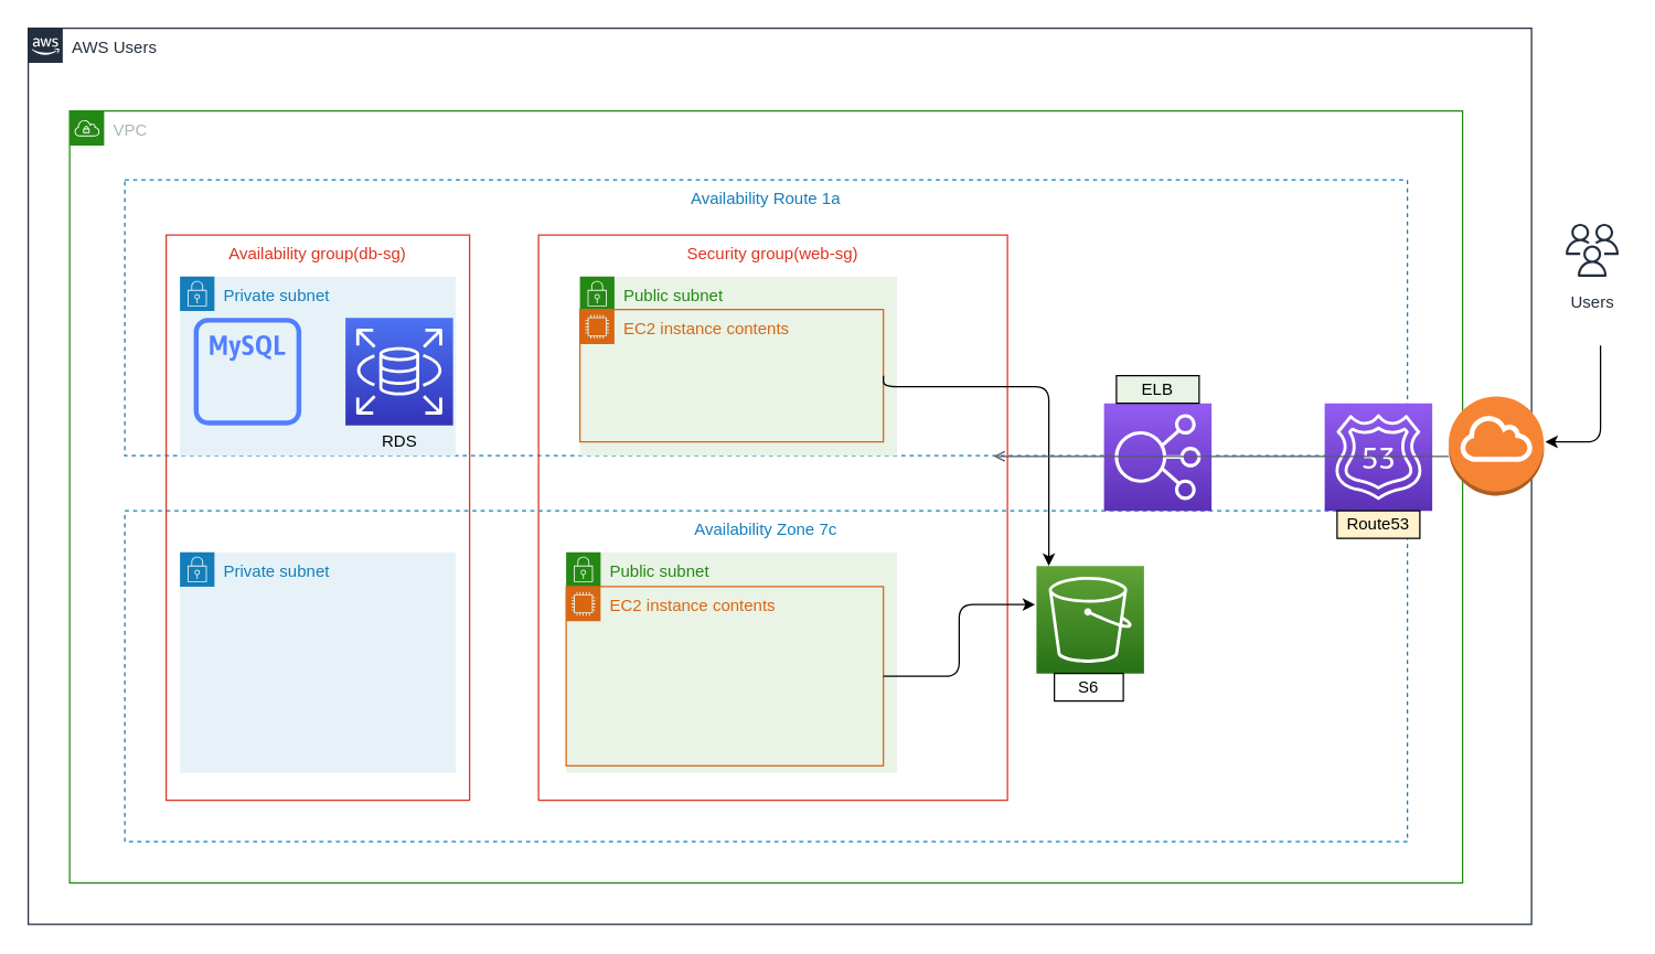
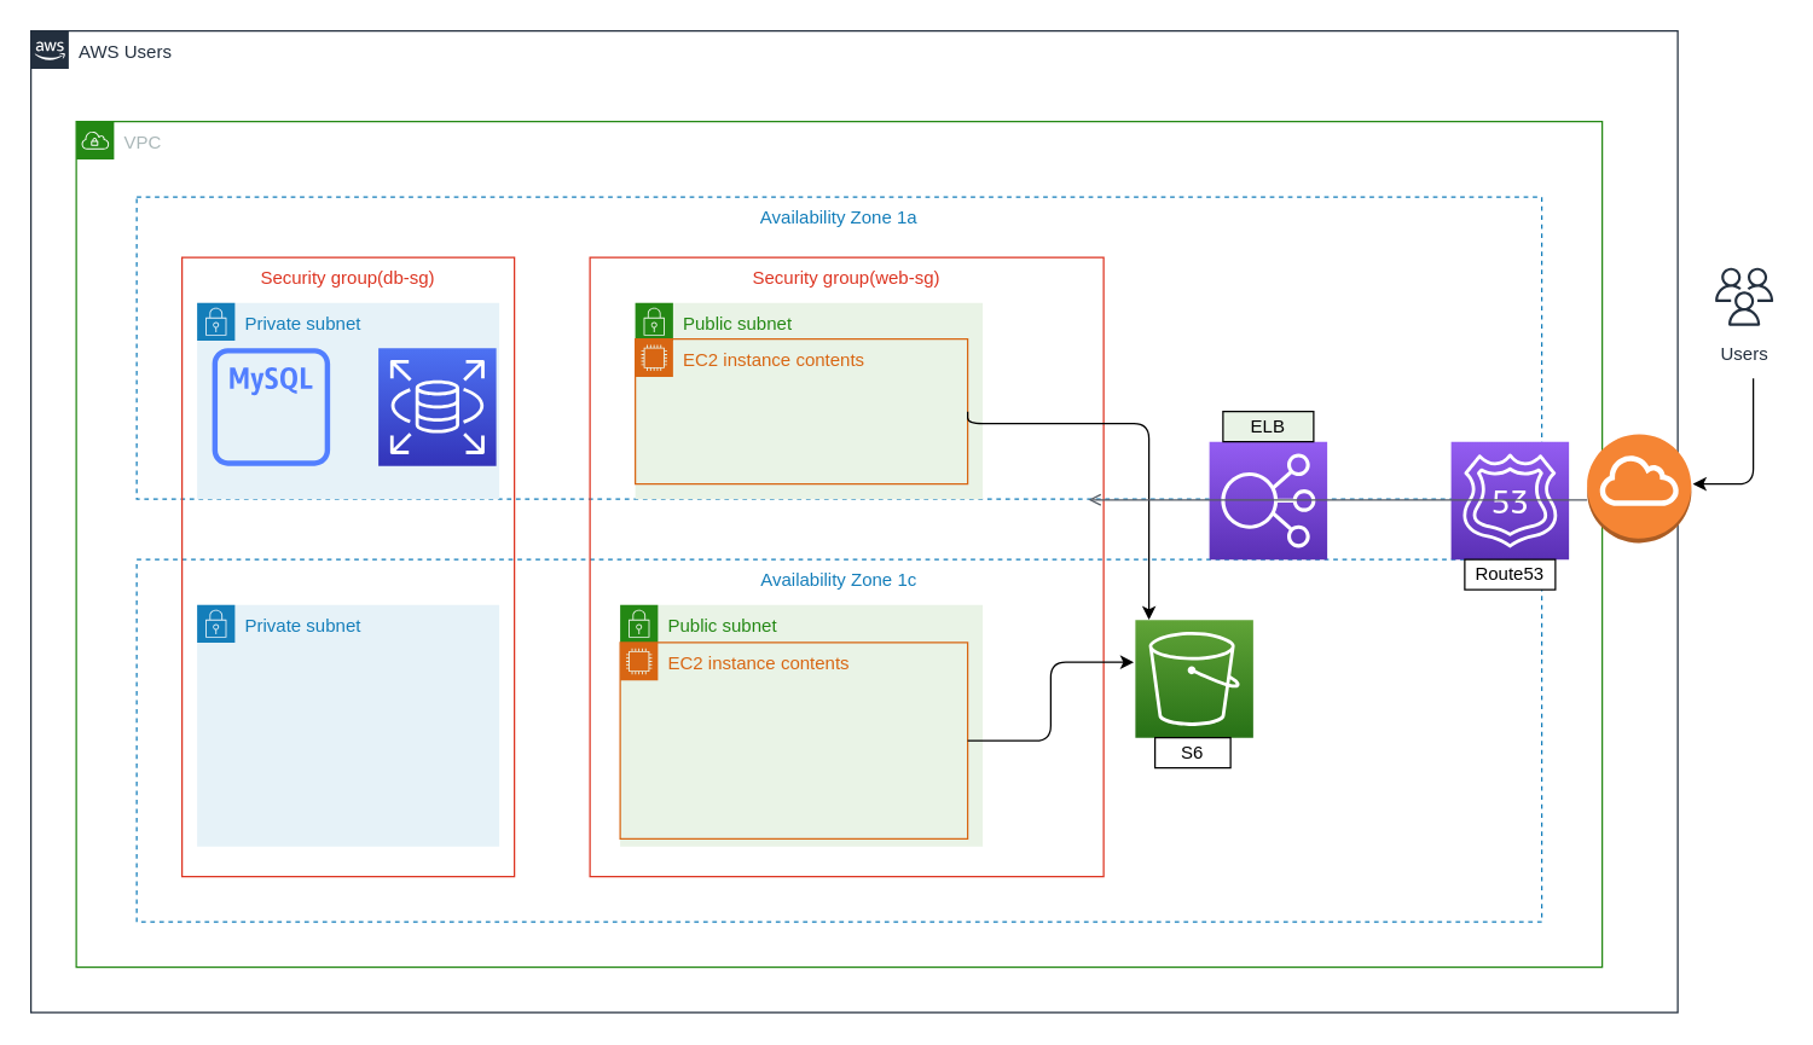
  <mxCell id="0" />
  <mxCell id="1" parent="0" />
  <mxCell id="2" value="AWS Users" style="points=[[0,0],[0.25,0],[0.5,0],[0.75,0],[1,0],[1,0.25],[1,0.5],[1,0.75],[1,1],[0.75,1],[0.5,1],[0.25,1],[0,1],[0,0.75],[0,0.5],[0,0.25]];outlineConnect=0;gradientColor=none;html=1;whiteSpace=wrap;fontSize=12;fontStyle=0;shape=mxgraph.aws4.group;grIcon=mxgraph.aws4.group_aws_cloud_alt;strokeColor=#232F3E;fillColor=none;verticalAlign=top;align=left;spacingLeft=30;fontColor=#232F3E;dashed=0;labelBackgroundColor=#ffffff;direction=east;" parent="1" vertex="1"><mxGeometry x="20" y="20" width="1090" height="650" as="geometry" /></mxCell>
  <mxCell id="3" value="" style="edgeStyle=orthogonalEdgeStyle;rounded=0;orthogonalLoop=1;jettySize=auto;html=1;endArrow=open;endFill=0;strokeWidth=2;" parent="1" edge="1"><mxGeometry relative="1" as="geometry"><mxPoint x="238" y="80" as="sourcePoint" /><mxPoint x="237.5" y="80" as="targetPoint" /></mxGeometry></mxCell>
  <mxCell id="4" value="VPC" style="points=[[0,0],[0.25,0],[0.5,0],[0.75,0],[1,0],[1,0.25],[1,0.5],[1,0.75],[1,1],[0.75,1],[0.5,1],[0.25,1],[0,1],[0,0.75],[0,0.5],[0,0.25]];outlineConnect=0;gradientColor=none;html=1;whiteSpace=wrap;fontSize=12;fontStyle=0;shape=mxgraph.aws4.group;grIcon=mxgraph.aws4.group_vpc;strokeColor=#248814;fillColor=none;verticalAlign=top;align=left;spacingLeft=30;fontColor=#AAB7B8;dashed=0;" vertex="1" parent="1"><mxGeometry x="50" y="80" width="1010" height="560" as="geometry" /></mxCell>
- <mxCell id="5" value="Availability Route 1a&#10;" style="fillColor=none;strokeColor=#147EBA;dashed=1;verticalAlign=top;fontStyle=0;fontColor=#147EBA;" vertex="1" parent="1"><mxGeometry x="90" y="130" width="930" height="200" as="geometry" /></mxCell>
- <mxCell id="6" value="Availability Zone 7c&#10;" style="fillColor=none;strokeColor=#147EBA;dashed=1;verticalAlign=top;fontStyle=0;fontColor=#147EBA;" vertex="1" parent="1"><mxGeometry x="90" y="370" width="930" height="240" as="geometry" /></mxCell>
- <mxCell id="7" value="Availability group(db-sg)&#10;" style="fillColor=none;strokeColor=#DD3522;verticalAlign=top;fontStyle=0;fontColor=#DD3522;" vertex="1" parent="1"><mxGeometry x="120" y="170" width="220" height="410" as="geometry" /></mxCell>
+ <mxCell id="5" value="Availability Zone 1a&#10;" style="fillColor=none;strokeColor=#147EBA;dashed=1;verticalAlign=top;fontStyle=0;fontColor=#147EBA;" vertex="1" parent="1"><mxGeometry x="90" y="130" width="930" height="200" as="geometry" /></mxCell>
+ <mxCell id="6" value="Availability Zone 1c&#10;" style="fillColor=none;strokeColor=#147EBA;dashed=1;verticalAlign=top;fontStyle=0;fontColor=#147EBA;" vertex="1" parent="1"><mxGeometry x="90" y="370" width="930" height="240" as="geometry" /></mxCell>
+ <mxCell id="7" value="Security group(db-sg)&#10;" style="fillColor=none;strokeColor=#DD3522;verticalAlign=top;fontStyle=0;fontColor=#DD3522;" vertex="1" parent="1"><mxGeometry x="120" y="170" width="220" height="410" as="geometry" /></mxCell>
  <mxCell id="8" value="Private subnet" style="points=[[0,0],[0.25,0],[0.5,0],[0.75,0],[1,0],[1,0.25],[1,0.5],[1,0.75],[1,1],[0.75,1],[0.5,1],[0.25,1],[0,1],[0,0.75],[0,0.5],[0,0.25]];outlineConnect=0;gradientColor=none;html=1;whiteSpace=wrap;fontSize=12;fontStyle=0;shape=mxgraph.aws4.group;grIcon=mxgraph.aws4.group_security_group;grStroke=0;strokeColor=#147EBA;fillColor=#E6F2F8;verticalAlign=top;align=left;spacingLeft=30;fontColor=#147EBA;dashed=0;" vertex="1" parent="1"><mxGeometry x="130" y="200" width="200" height="130" as="geometry" /></mxCell>
  <mxCell id="9" value="Private subnet" style="points=[[0,0],[0.25,0],[0.5,0],[0.75,0],[1,0],[1,0.25],[1,0.5],[1,0.75],[1,1],[0.75,1],[0.5,1],[0.25,1],[0,1],[0,0.75],[0,0.5],[0,0.25]];outlineConnect=0;gradientColor=none;html=1;whiteSpace=wrap;fontSize=12;fontStyle=0;shape=mxgraph.aws4.group;grIcon=mxgraph.aws4.group_security_group;grStroke=0;strokeColor=#147EBA;fillColor=#E6F2F8;verticalAlign=top;align=left;spacingLeft=30;fontColor=#147EBA;dashed=0;" vertex="1" parent="1"><mxGeometry x="130" y="400" width="200" height="160" as="geometry" /></mxCell>
  <mxCell id="10" value="" style="points=[[0,0,0],[0.25,0,0],[0.5,0,0],[0.75,0,0],[1,0,0],[0,1,0],[0.25,1,0],[0.5,1,0],[0.75,1,0],[1,1,0],[0,0.25,0],[0,0.5,0],[0,0.75,0],[1,0.25,0],[1,0.5,0],[1,0.75,0]];outlineConnect=0;fontColor=#232F3E;gradientColor=#4D72F3;gradientDirection=north;fillColor=#3334B9;strokeColor=#ffffff;dashed=0;verticalLabelPosition=bottom;verticalAlign=top;align=center;html=1;fontSize=12;fontStyle=0;aspect=fixed;shape=mxgraph.aws4.resourceIcon;resIcon=mxgraph.aws4.rds;" vertex="1" parent="1"><mxGeometry x="250" y="230" width="78" height="78" as="geometry" /></mxCell>
- <mxCell id="11" value="RDS" style="text;html=1;resizable=0;autosize=1;align=center;verticalAlign=middle;points=[];fillColor=none;strokeColor=none;rounded=0;" vertex="1" parent="1"><mxGeometry x="269" y="310" width="40" height="20" as="geometry" /></mxCell>
  <mxCell id="12" value="" style="outlineConnect=0;fontColor=#232F3E;gradientColor=none;fillColor=#527FFF;strokeColor=none;dashed=0;verticalLabelPosition=bottom;verticalAlign=top;align=center;html=1;fontSize=12;fontStyle=0;aspect=fixed;pointerEvents=1;shape=mxgraph.aws4.rds_mysql_instance_alt;" vertex="1" parent="1"><mxGeometry x="140" y="230" width="78" height="78" as="geometry" /></mxCell>
  <mxCell id="13" value="Security group(web-sg)&#10;" style="fillColor=none;strokeColor=#DD3522;verticalAlign=top;fontStyle=0;fontColor=#DD3522;" vertex="1" parent="1"><mxGeometry x="390" y="170" width="340" height="410" as="geometry" /></mxCell>
  <mxCell id="14" value="Public subnet" style="points=[[0,0],[0.25,0],[0.5,0],[0.75,0],[1,0],[1,0.25],[1,0.5],[1,0.75],[1,1],[0.75,1],[0.5,1],[0.25,1],[0,1],[0,0.75],[0,0.5],[0,0.25]];outlineConnect=0;gradientColor=none;html=1;whiteSpace=wrap;fontSize=12;fontStyle=0;shape=mxgraph.aws4.group;grIcon=mxgraph.aws4.group_security_group;grStroke=0;strokeColor=#248814;fillColor=#E9F3E6;verticalAlign=top;align=left;spacingLeft=30;fontColor=#248814;dashed=0;" vertex="1" parent="1"><mxGeometry x="420" y="200" width="230" height="130" as="geometry" /></mxCell>
  <mxCell id="15" value="Public subnet" style="points=[[0,0],[0.25,0],[0.5,0],[0.75,0],[1,0],[1,0.25],[1,0.5],[1,0.75],[1,1],[0.75,1],[0.5,1],[0.25,1],[0,1],[0,0.75],[0,0.5],[0,0.25]];outlineConnect=0;gradientColor=none;html=1;whiteSpace=wrap;fontSize=12;fontStyle=0;shape=mxgraph.aws4.group;grIcon=mxgraph.aws4.group_security_group;grStroke=0;strokeColor=#248814;fillColor=#E9F3E6;verticalAlign=top;align=left;spacingLeft=30;fontColor=#248814;dashed=0;" vertex="1" parent="1"><mxGeometry x="410" y="400" width="240" height="160" as="geometry" /></mxCell>
  <mxCell id="16" value="EC2 instance contents" style="points=[[0,0],[0.25,0],[0.5,0],[0.75,0],[1,0],[1,0.25],[1,0.5],[1,0.75],[1,1],[0.75,1],[0.5,1],[0.25,1],[0,1],[0,0.75],[0,0.5],[0,0.25]];outlineConnect=0;gradientColor=none;html=1;whiteSpace=wrap;fontSize=12;fontStyle=0;shape=mxgraph.aws4.group;grIcon=mxgraph.aws4.group_ec2_instance_contents;strokeColor=#D86613;fillColor=none;verticalAlign=top;align=left;spacingLeft=30;fontColor=#D86613;dashed=0;" vertex="1" parent="1"><mxGeometry x="420" y="224" width="220" height="96" as="geometry" /></mxCell>
  <mxCell id="17" value="" style="shape=image;html=1;verticalAlign=top;verticalLabelPosition=bottom;labelBackgroundColor=#ffffff;imageAspect=0;aspect=fixed;image=https://cdn4.iconfinder.com/data/icons/scripting-and-programming-languages/158/Ruby_on_Rails_2-128.png" vertex="1" parent="1"><mxGeometry x="420" y="250" width="60" height="60" as="geometry" /></mxCell>
  <mxCell id="18" value="" style="shape=image;html=1;verticalAlign=top;verticalLabelPosition=bottom;labelBackgroundColor=#ffffff;imageAspect=0;aspect=fixed;image=https://cdn0.iconfinder.com/data/icons/logos-21/40/Puma-128.png" vertex="1" parent="1"><mxGeometry x="480" y="250" width="60" height="60" as="geometry" /></mxCell>
  <mxCell id="19" value="" style="shape=image;html=1;verticalAlign=top;verticalLabelPosition=bottom;labelBackgroundColor=#ffffff;imageAspect=0;aspect=fixed;image=https://cdn4.iconfinder.com/data/icons/logos-brands-5/24/nginx-128.png" vertex="1" parent="1"><mxGeometry x="550" y="250" width="60" height="60" as="geometry" /></mxCell>
  <mxCell id="20" value="EC2 instance contents" style="points=[[0,0],[0.25,0],[0.5,0],[0.75,0],[1,0],[1,0.25],[1,0.5],[1,0.75],[1,1],[0.75,1],[0.5,1],[0.25,1],[0,1],[0,0.75],[0,0.5],[0,0.25]];outlineConnect=0;gradientColor=none;html=1;whiteSpace=wrap;fontSize=12;fontStyle=0;shape=mxgraph.aws4.group;grIcon=mxgraph.aws4.group_ec2_instance_contents;strokeColor=#D86613;fillColor=none;verticalAlign=top;align=left;spacingLeft=30;fontColor=#D86613;dashed=0;" vertex="1" parent="1"><mxGeometry x="410" y="425" width="230" height="130" as="geometry" /></mxCell>
  <mxCell id="21" value="" style="shape=image;html=1;verticalAlign=top;verticalLabelPosition=bottom;labelBackgroundColor=#ffffff;imageAspect=0;aspect=fixed;image=https://cdn4.iconfinder.com/data/icons/scripting-and-programming-languages/158/Ruby_on_Rails_2-128.png" vertex="1" parent="1"><mxGeometry x="410" y="470" width="68" height="68" as="geometry" /></mxCell>
  <mxCell id="22" value="" style="shape=image;html=1;verticalAlign=top;verticalLabelPosition=bottom;labelBackgroundColor=#ffffff;imageAspect=0;aspect=fixed;image=https://cdn0.iconfinder.com/data/icons/logos-21/40/Puma-128.png" vertex="1" parent="1"><mxGeometry x="471" y="470" width="80" height="80" as="geometry" /></mxCell>
  <mxCell id="23" value="" style="shape=image;html=1;verticalAlign=top;verticalLabelPosition=bottom;labelBackgroundColor=#ffffff;imageAspect=0;aspect=fixed;image=https://cdn4.iconfinder.com/data/icons/logos-brands-5/24/nginx-128.png" vertex="1" parent="1"><mxGeometry x="551" y="470" width="68" height="68" as="geometry" /></mxCell>
  <mxCell id="24" value="" style="points=[[0,0,0],[0.25,0,0],[0.5,0,0],[0.75,0,0],[1,0,0],[0,1,0],[0.25,1,0],[0.5,1,0],[0.75,1,0],[1,1,0],[0,0.25,0],[0,0.5,0],[0,0.75,0],[1,0.25,0],[1,0.5,0],[1,0.75,0]];outlineConnect=0;fontColor=#232F3E;gradientColor=#945DF2;gradientDirection=north;fillColor=#5A30B5;strokeColor=#ffffff;dashed=0;verticalLabelPosition=bottom;verticalAlign=top;align=center;html=1;fontSize=12;fontStyle=0;aspect=fixed;shape=mxgraph.aws4.resourceIcon;resIcon=mxgraph.aws4.elastic_load_balancing;" vertex="1" parent="1"><mxGeometry x="800" y="292" width="78" height="78" as="geometry" /></mxCell>
  <mxCell id="25" value="" style="points=[[0,0,0],[0.25,0,0],[0.5,0,0],[0.75,0,0],[1,0,0],[0,1,0],[0.25,1,0],[0.5,1,0],[0.75,1,0],[1,1,0],[0,0.25,0],[0,0.5,0],[0,0.75,0],[1,0.25,0],[1,0.5,0],[1,0.75,0]];outlineConnect=0;fontColor=#232F3E;gradientColor=#945DF2;gradientDirection=north;fillColor=#5A30B5;strokeColor=#ffffff;dashed=0;verticalLabelPosition=bottom;verticalAlign=top;align=center;html=1;fontSize=12;fontStyle=0;aspect=fixed;shape=mxgraph.aws4.resourceIcon;resIcon=mxgraph.aws4.route_53;" vertex="1" parent="1"><mxGeometry x="960" y="292" width="78" height="78" as="geometry" /></mxCell>
  <mxCell id="26" value="" style="shape=image;html=1;verticalAlign=top;verticalLabelPosition=bottom;labelBackgroundColor=#ffffff;imageAspect=0;aspect=fixed;image=https://cdn4.iconfinder.com/data/icons/logos-brands-5/24/acm-128.png" vertex="1" parent="1"><mxGeometry x="850" y="172" width="79" height="79" as="geometry" /></mxCell>
  <mxCell id="27" value="" style="points=[[0,0,0],[0.25,0,0],[0.5,0,0],[0.75,0,0],[1,0,0],[0,1,0],[0.25,1,0],[0.5,1,0],[0.75,1,0],[1,1,0],[0,0.25,0],[0,0.5,0],[0,0.75,0],[1,0.25,0],[1,0.5,0],[1,0.75,0]];outlineConnect=0;fontColor=#232F3E;gradientColor=#60A337;gradientDirection=north;fillColor=#277116;strokeColor=#ffffff;dashed=0;verticalLabelPosition=bottom;verticalAlign=top;align=center;html=1;fontSize=12;fontStyle=0;aspect=fixed;shape=mxgraph.aws4.resourceIcon;resIcon=mxgraph.aws4.s3;" vertex="1" parent="1"><mxGeometry x="751" y="410" width="78" height="78" as="geometry" /></mxCell>
  <mxCell id="28" value="" style="edgeStyle=elbowEdgeStyle;elbow=vertical;endArrow=classic;html=1;exitX=1;exitY=0.5;exitDx=0;exitDy=0;" edge="1" parent="1" source="16" target="27"><mxGeometry width="50" height="50" relative="1" as="geometry"><mxPoint x="570" y="380" as="sourcePoint" /><mxPoint x="620" y="330" as="targetPoint" /><Array as="points"><mxPoint x="760" y="280" /><mxPoint x="700" y="270" /><mxPoint x="700" y="330" /><mxPoint x="670" y="300" /><mxPoint x="720" y="370" /><mxPoint x="720" y="320" /><mxPoint x="690" y="300" /><mxPoint x="640" y="370" /></Array></mxGeometry></mxCell>
  <mxCell id="29" value="" style="edgeStyle=elbowEdgeStyle;elbow=horizontal;endArrow=classic;html=1;exitX=1;exitY=0.5;exitDx=0;exitDy=0;" edge="1" parent="1" source="20" target="6"><mxGeometry width="50" height="50" relative="1" as="geometry"><mxPoint x="570" y="380" as="sourcePoint" /><mxPoint x="620" y="330" as="targetPoint" /><Array as="points" /></mxGeometry></mxCell>
  <mxCell id="30" value="" style="edgeStyle=elbowEdgeStyle;elbow=horizontal;endArrow=classic;html=1;exitX=1;exitY=0.5;exitDx=0;exitDy=0;" edge="1" parent="1" source="20"><mxGeometry width="50" height="50" relative="1" as="geometry"><mxPoint x="700" y="488" as="sourcePoint" /><mxPoint x="750" y="438" as="targetPoint" /></mxGeometry></mxCell>
  <mxCell id="31" value="" style="outlineConnect=0;dashed=0;verticalLabelPosition=bottom;verticalAlign=top;align=center;html=1;shape=mxgraph.aws3.internet_gateway;fillColor=#F58534;gradientColor=none;" vertex="1" parent="1"><mxGeometry x="1050" y="287" width="69" height="72" as="geometry" /></mxCell>
  <mxCell id="32" value="" style="edgeStyle=orthogonalEdgeStyle;html=1;endArrow=none;elbow=vertical;startArrow=open;startFill=0;strokeColor=#545B64;rounded=0;" edge="1" parent="1" target="31"><mxGeometry width="100" relative="1" as="geometry"><mxPoint x="720" y="330.5" as="sourcePoint" /><mxPoint x="820" y="330.5" as="targetPoint" /><Array as="points"><mxPoint x="970" y="331" /><mxPoint x="970" y="331" /></Array></mxGeometry></mxCell>
- <mxCell id="33" value="Route53&lt;br&gt;" style="rounded=0;whiteSpace=wrap;html=1;fillColor=#fff2cc;" vertex="1" parent="1"><mxGeometry x="969" y="370" width="60" height="20" as="geometry" /></mxCell>
+ <mxCell id="33" value="Route53&lt;br&gt;" style="rounded=0;whiteSpace=wrap;html=1;" vertex="1" parent="1"><mxGeometry x="969" y="370" width="60" height="20" as="geometry" /></mxCell>
  <mxCell id="34" value="ELB" style="rounded=0;whiteSpace=wrap;html=1;fillColor=#e9f3e6;" vertex="1" parent="1"><mxGeometry x="809" y="272" width="60" height="20" as="geometry" /></mxCell>
  <mxCell id="35" value="S6" style="rounded=0;whiteSpace=wrap;html=1;" vertex="1" parent="1"><mxGeometry x="764" y="488" width="50" height="20" as="geometry" /></mxCell>
- <mxCell id="36" value="Users" style="outlineConnect=0;fontColor=#232F3E;gradientColor=none;strokeColor=#232F3E;fillColor=#ffffff;dashed=0;verticalLabelPosition=bottom;verticalAlign=top;align=center;html=1;fontSize=12;fontStyle=0;aspect=fixed;shape=mxgraph.aws4.resourceIcon;resIcon=mxgraph.aws4.users;" vertex="1" parent="1"><mxGeometry x="1130" y="157" width="48" height="48" as="geometry" /></mxCell>
+ <mxCell id="36" value="Users" style="outlineConnect=0;fontColor=#232F3E;gradientColor=none;strokeColor=#232F3E;fillColor=#ffffff;dashed=0;verticalLabelPosition=bottom;verticalAlign=top;align=center;html=1;fontSize=12;fontStyle=0;aspect=fixed;shape=mxgraph.aws4.resourceIcon;resIcon=mxgraph.aws4.users;" vertex="1" parent="1"><mxGeometry x="1130" y="172" width="48" height="48" as="geometry" /></mxCell>
  <mxCell id="37" value="" style="edgeStyle=segmentEdgeStyle;endArrow=classic;html=1;" edge="1" parent="1"><mxGeometry width="50" height="50" relative="1" as="geometry"><mxPoint x="1160" y="250" as="sourcePoint" /><mxPoint x="1120" y="320" as="targetPoint" /><Array as="points"><mxPoint x="1160" y="320" /></Array></mxGeometry></mxCell>
